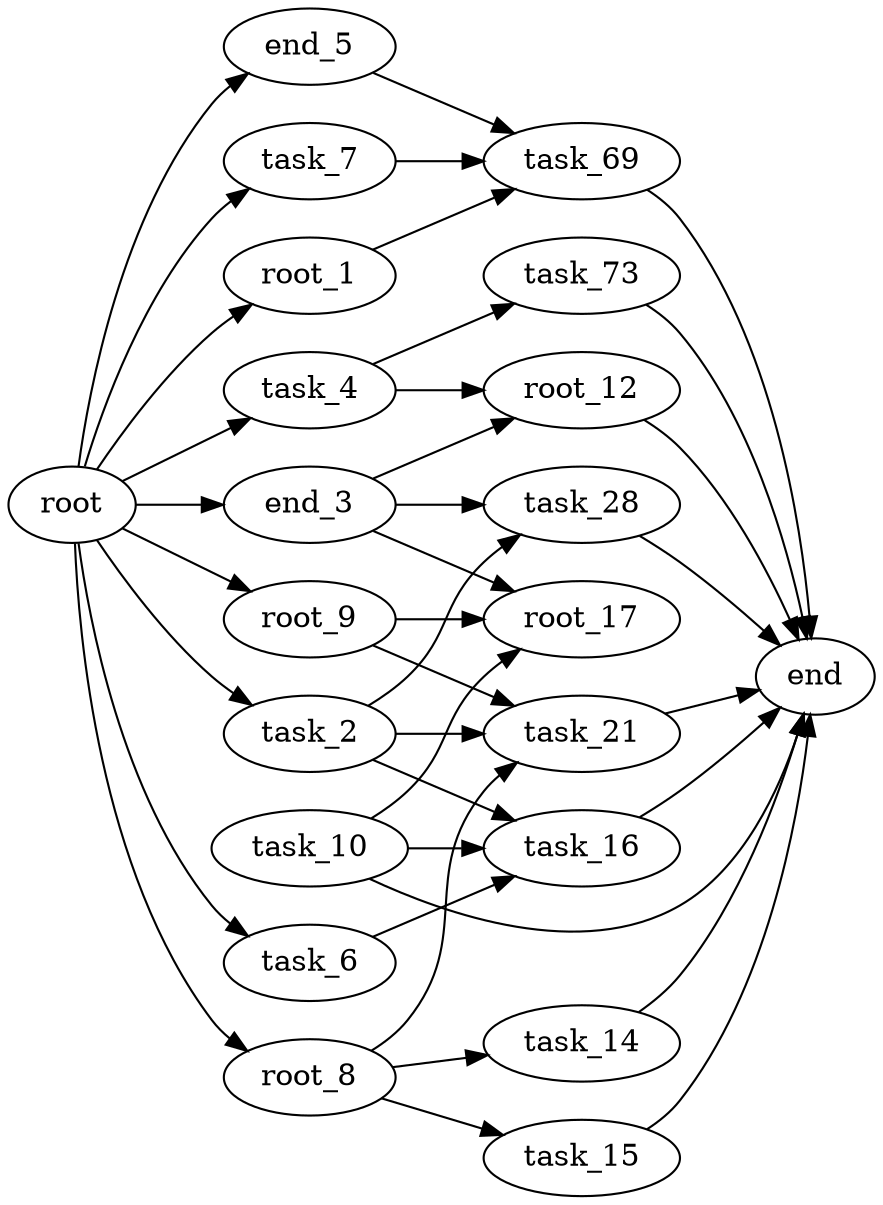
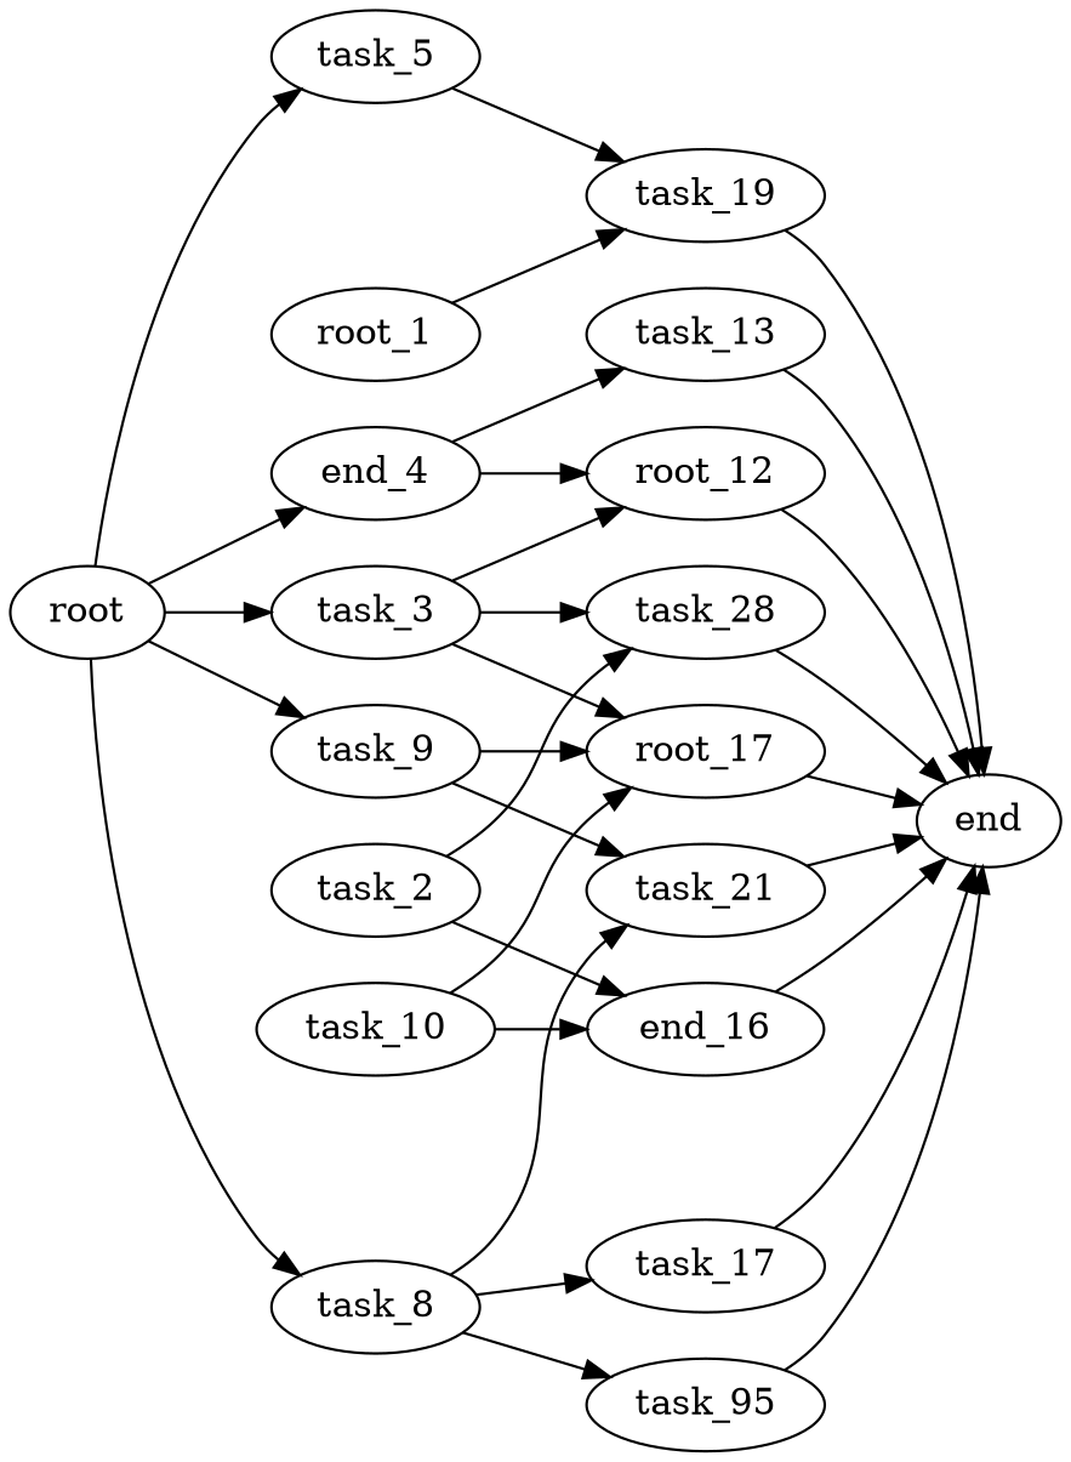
  digraph {
    rankdir=LR
    n1 [label=root_1]
    root
    task_2
-   task_3 [label=end_3]
-   task_4
-   task_5 [label=end_5]
-   task_6
-   task_7
-   task_8 [label=root_8]
-   task_9 [label=root_9]
-   task_19 [label=task_69]
+   task_3
+   task_4 [label=end_4]
+   task_5
+   task_8
+   task_9
+   task_19
    n12 [label=task_21]
-   task_16
+   task_16 [label=end_16]
    n14 [label=task_28]
    n15 [label=root_12]
    n16 [label=root_17]
-   task_13 [label=task_73]
-   task_14
-   task_15
+   task_13
+   task_14 [label=task_17]
+   task_15 [label=task_95]
    task_10
    end
    n1 -> task_19
-   root -> n1
-   root -> task_2
    root -> task_3
    root -> task_4
    root -> task_5
-   root -> task_6
-   root -> task_7
    root -> task_8
    root -> task_9
-   task_2 -> n12
    task_2 -> task_16
    task_2 -> n14
    task_3 -> n14
    task_3 -> n15
    task_3 -> n16
    task_4 -> n15
    task_4 -> task_13
    task_5 -> task_19
-   task_6 -> task_16
-   task_7 -> task_19
    task_8 -> n12
    task_8 -> task_14
    task_8 -> task_15
    task_9 -> n12
    task_9 -> n16
    task_19 -> end
    n12 -> end
    task_16 -> end
    n14 -> end
    n15 -> end
-   task_10 -> end
+   n16 -> end
    task_13 -> end
    task_14 -> end
    task_15 -> end
    task_10 -> task_16
    task_10 -> n16
  }
